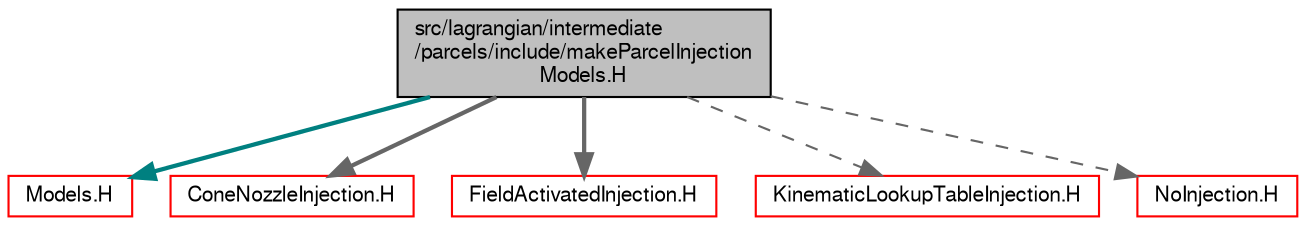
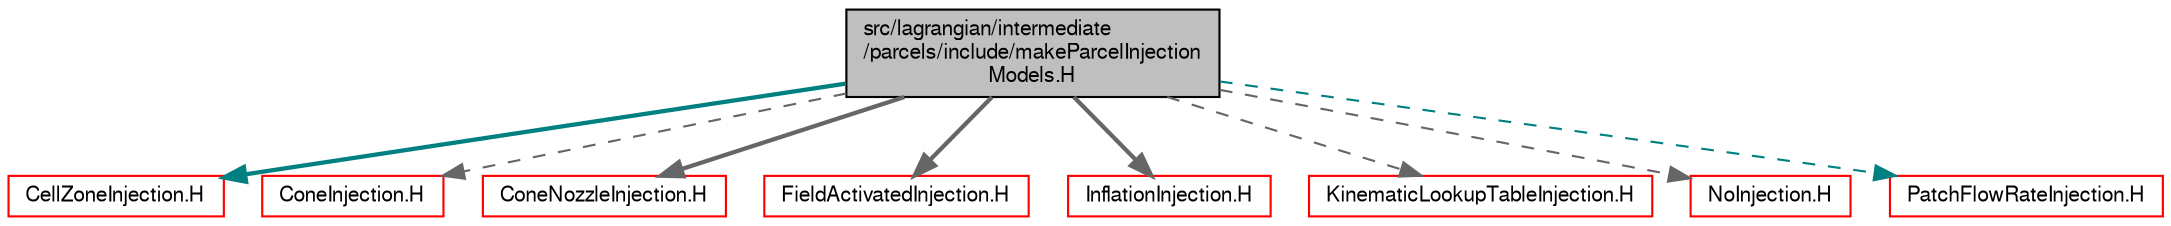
  digraph {
    node [color=red fontname=FreeSans fontsize=10 shape=record]
    edge [color=gray40 fontname=FreeSans fontsize=10 labelfontname=FreeSans labelfontsize=10 style=bold]
    n1 [color=black fillcolor=grey75 fontcolor=black height=0.2 label="src/lagrangian/intermediate\l/parcels/include/makeParcelInjection\lModels.H" style=filled width=0.4]
-   n2 [height=0.2 label="Models.H" width=0.4]
+   n2 [height=0.2 label="CellZoneInjection.H" width=0.4]
+   n3 [height=0.2 label="ConeInjection.H" width=0.4]
    n4 [height=0.2 label="ConeNozzleInjection.H" width=0.4]
    n5 [height=0.2 label="FieldActivatedInjection.H" width=0.4]
+   n6 [height=0.2 label="InflationInjection.H" width=0.4]
    n7 [height=0.2 label="KinematicLookupTableInjection.H" width=0.4]
    n8 [height=0.2 label="NoInjection.H" width=0.4]
+   n9 [height=0.2 label="PatchFlowRateInjection.H" width=0.4]
    n1 -> n2 [color=teal]
+   n1 -> n3 [style=dashed]
    n1 -> n4
    n1 -> n5
+   n1 -> n6
    n1 -> n7 [style=dashed]
    n1 -> n8 [style=dashed]
+   n1 -> n9 [color=teal style=dashed]
  }
